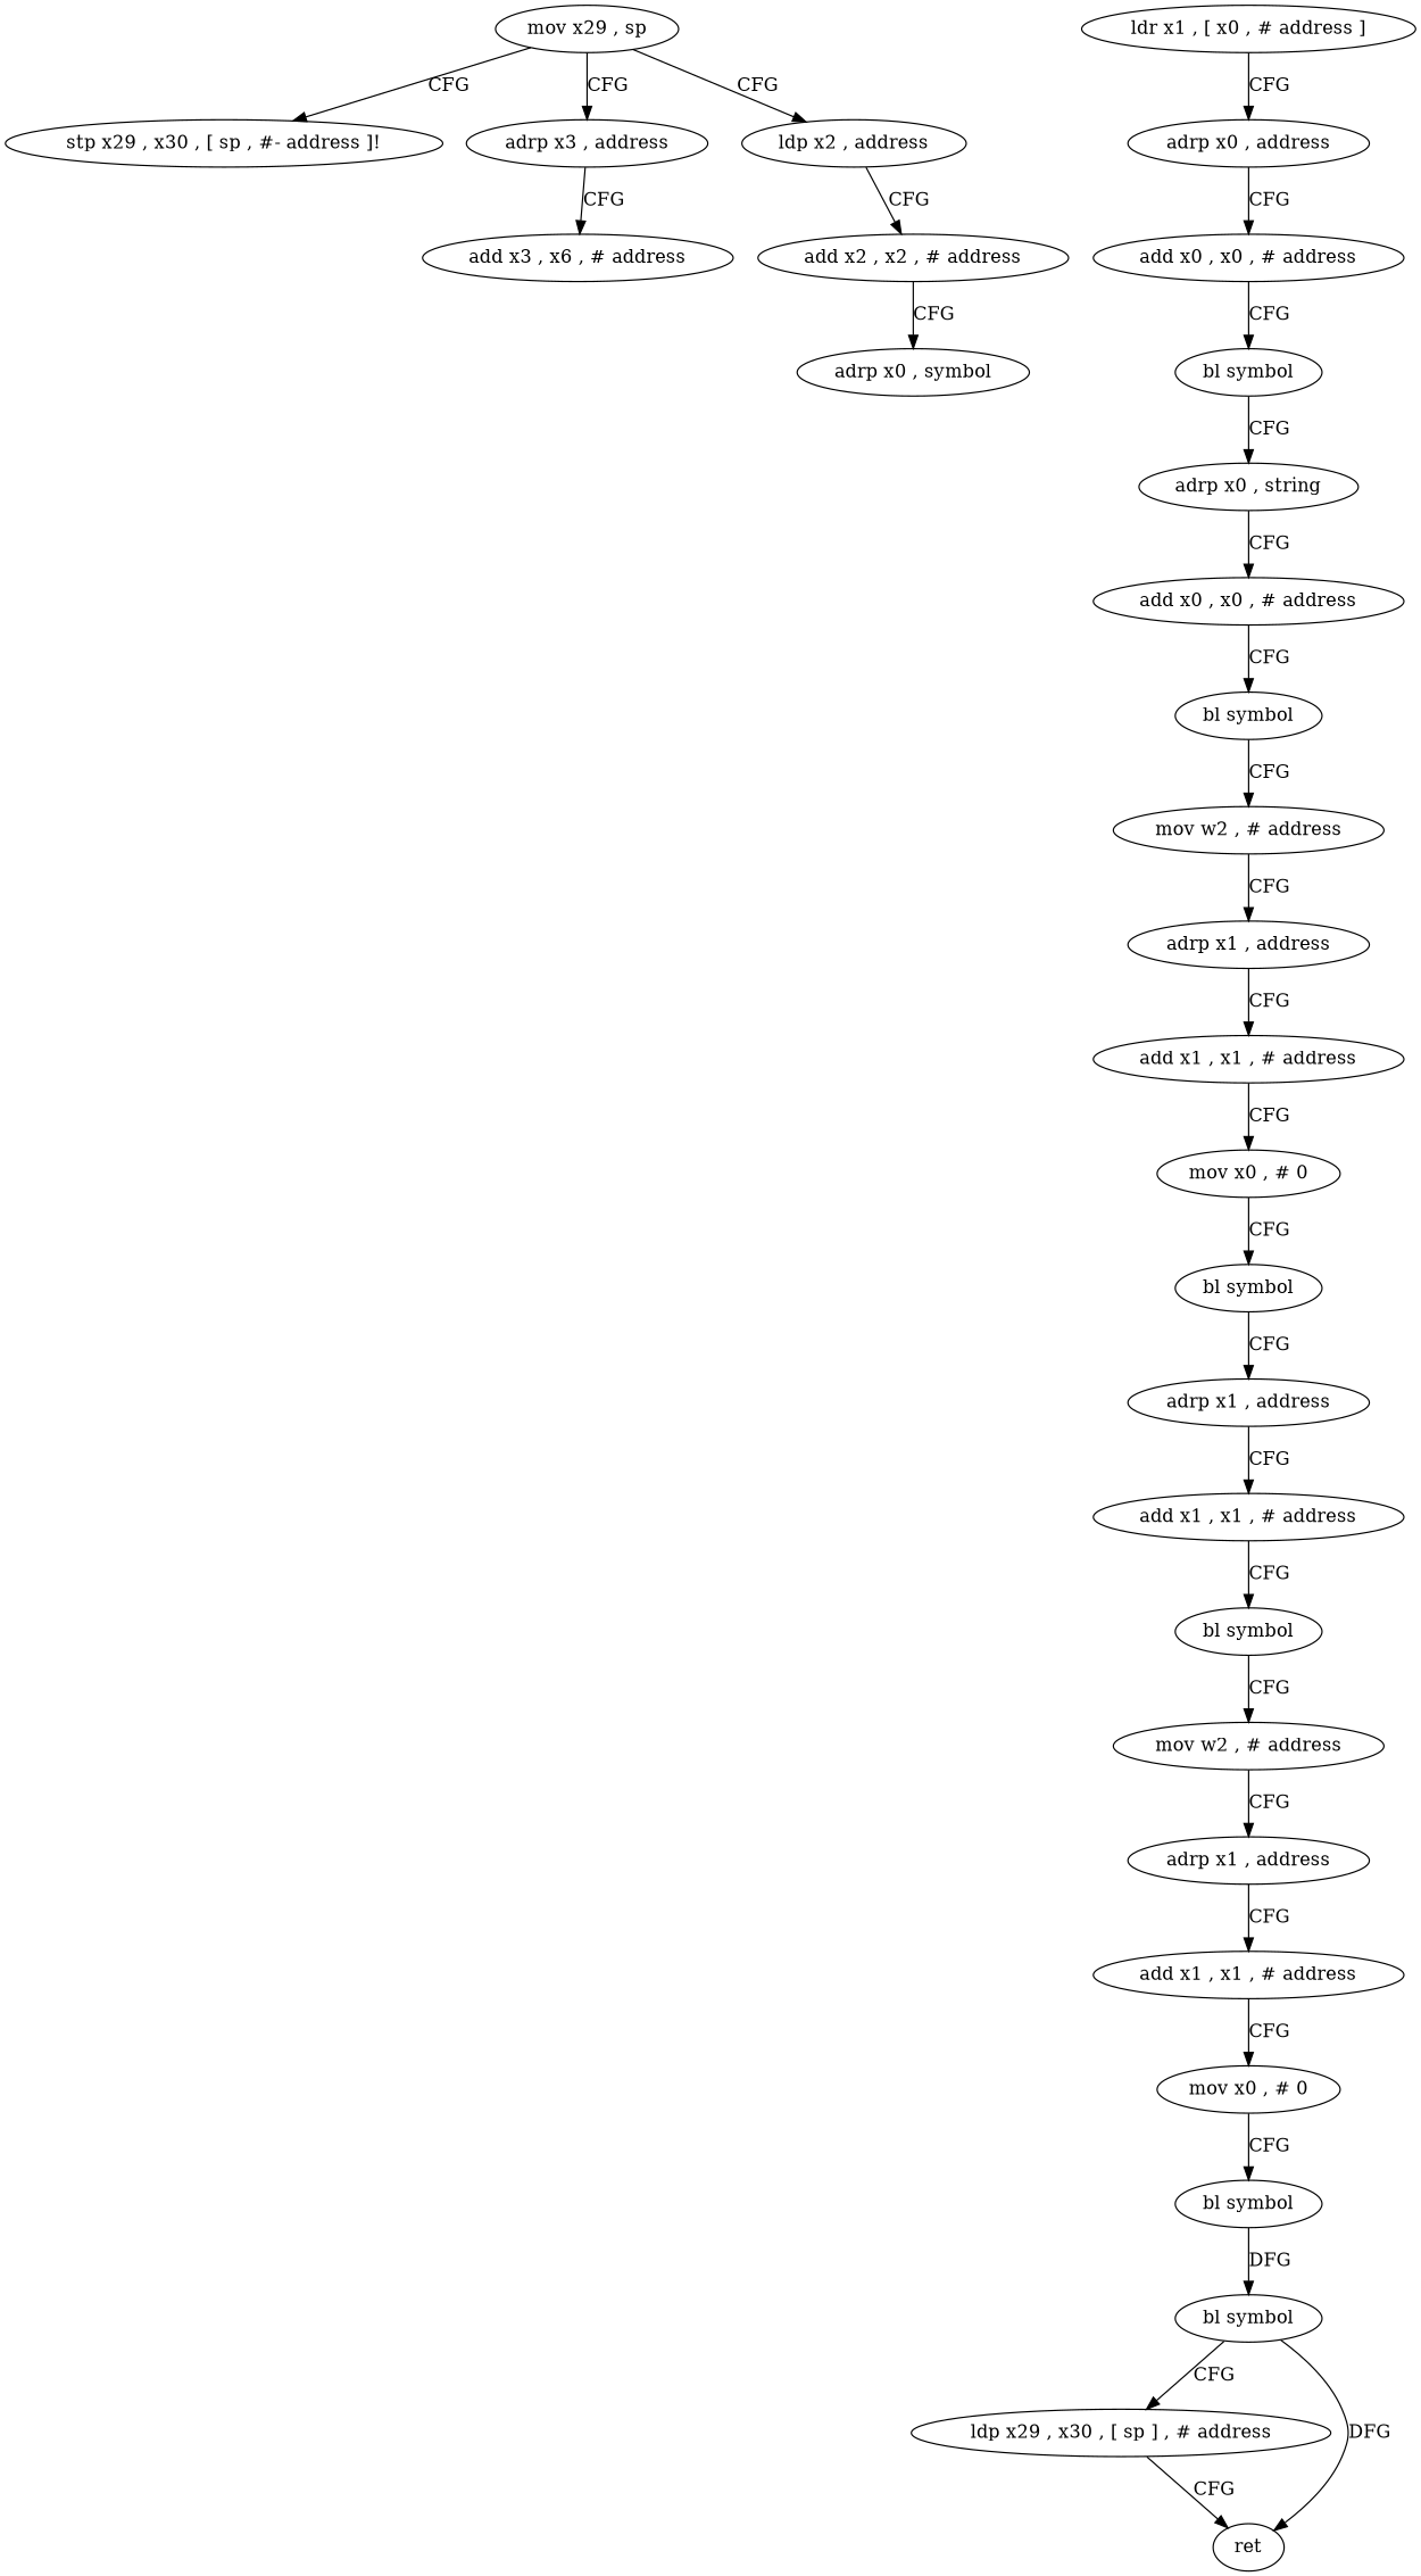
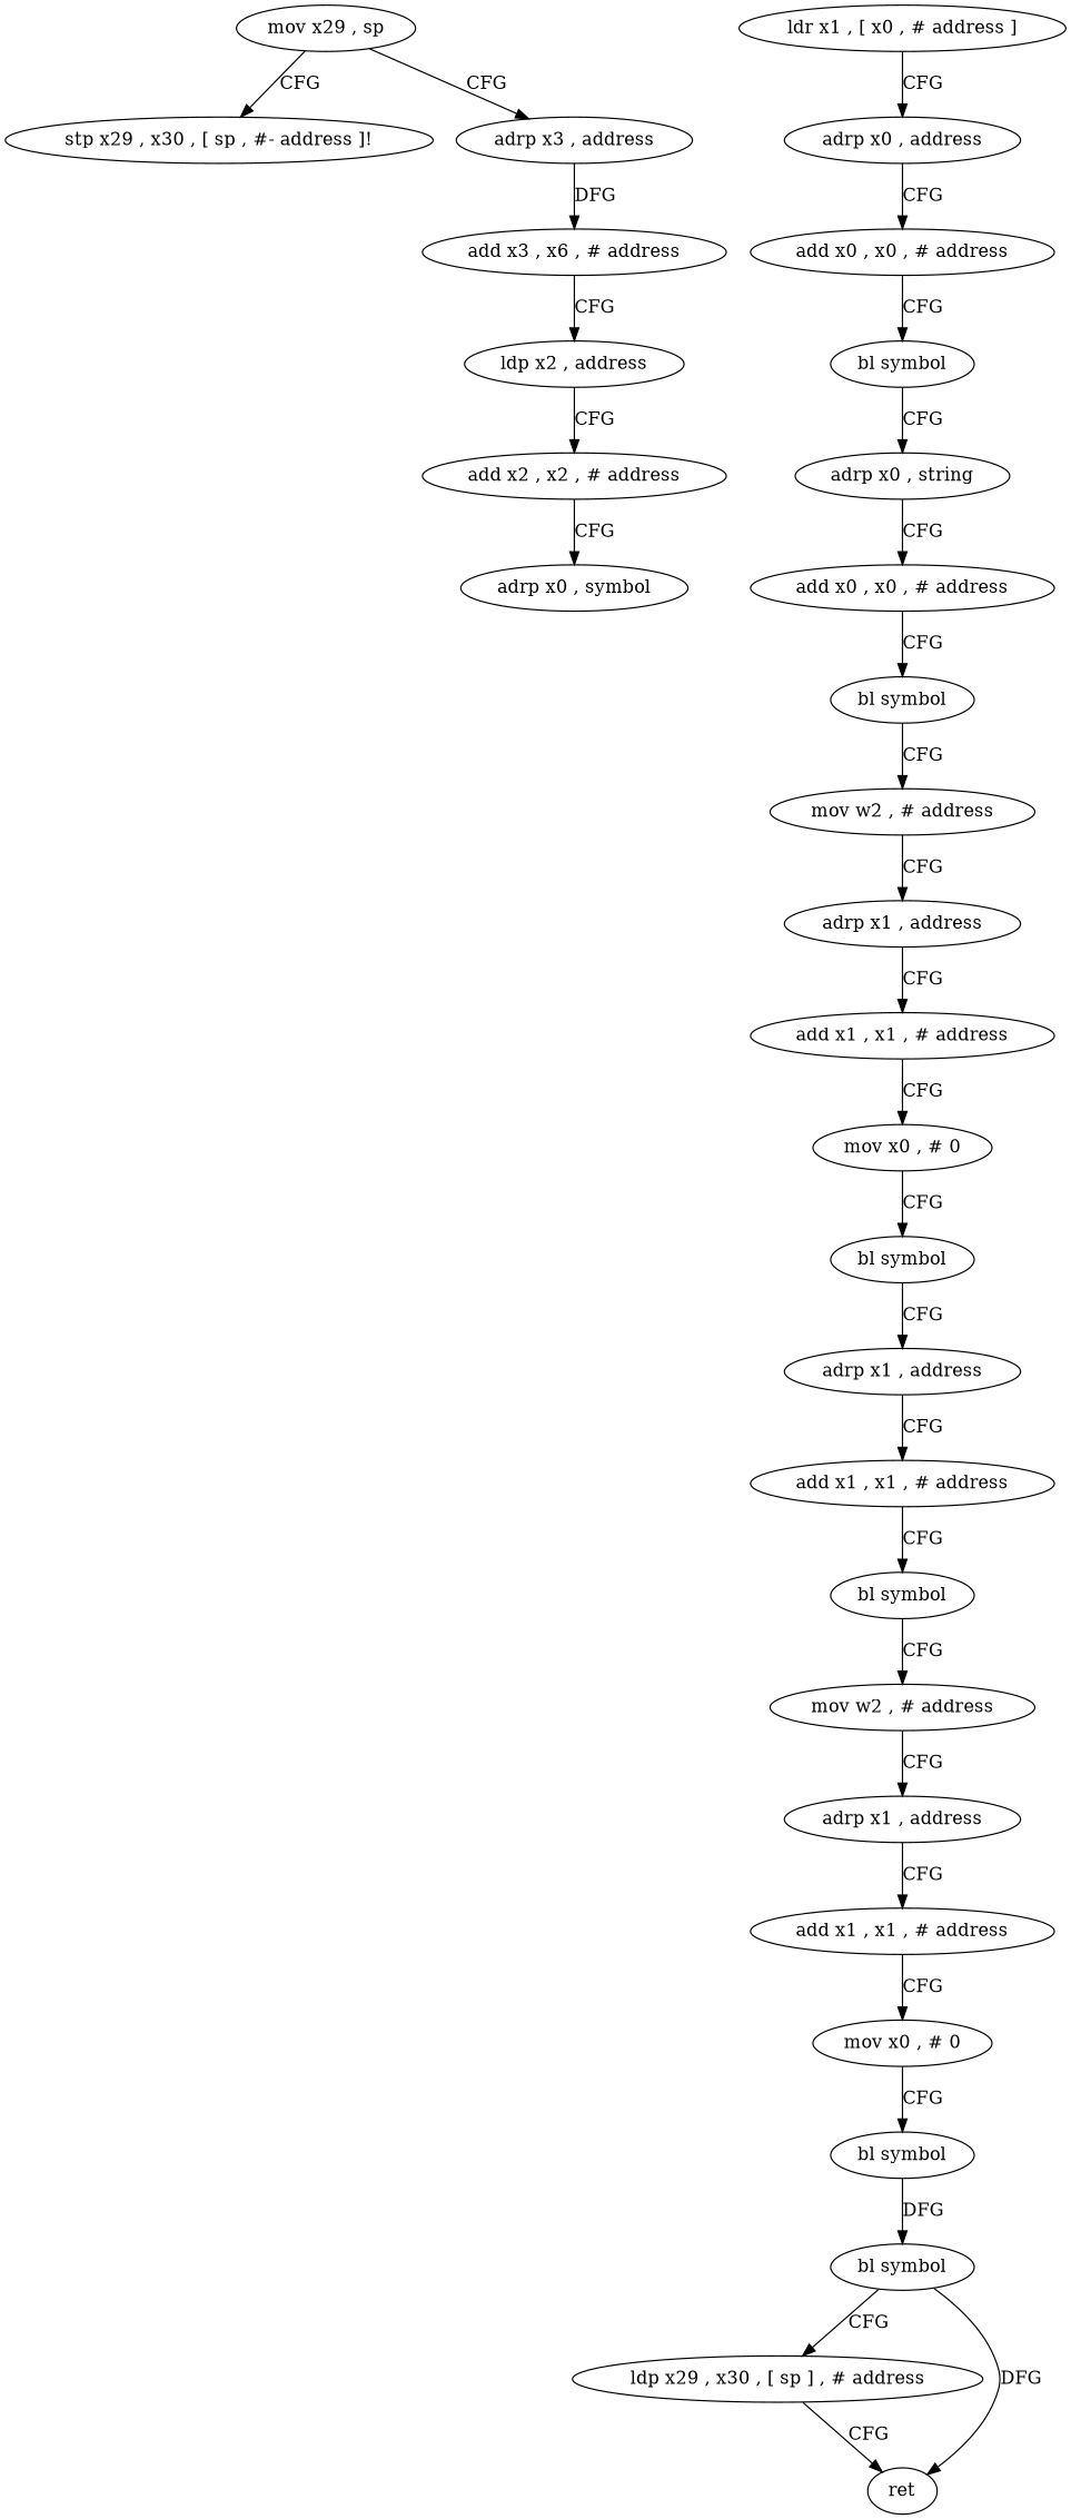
  digraph {
    n1 [label="stp x29 , x30 , [ sp , #- address ]!"]
    n2 [label="mov x29 , sp"]
    n3 [label="adrp x3 , address"]
    n4 [label="add x3 , x6 , # address"]
    n5 [label="ldp x2 , address"]
    n6 [label="add x2 , x2 , # address"]
    n7 [label="adrp x0 , symbol"]
    n8 [label="ldr x1 , [ x0 , # address ]"]
    n9 [label="adrp x0 , address"]
    n10 [label="add x0 , x0 , # address"]
    n11 [label="bl symbol"]
    n12 [label="adrp x0 , string"]
    n13 [label="add x0 , x0 , # address"]
    n14 [label="bl symbol"]
    n15 [label="mov w2 , # address"]
    n16 [label="adrp x1 , address"]
    n17 [label="add x1 , x1 , # address"]
    n18 [label="mov x0 , # 0"]
    n19 [label="bl symbol"]
    n20 [label="adrp x1 , address"]
    n21 [label="add x1 , x1 , # address"]
    n22 [label="bl symbol"]
    n23 [label="mov w2 , # address"]
    n24 [label="adrp x1 , address"]
    n25 [label="add x1 , x1 , # address"]
    n26 [label="mov x0 , # 0"]
    n27 [label="bl symbol"]
    n28 [label="bl symbol"]
    n29 [label="ldp x29 , x30 , [ sp ] , # address"]
    n30 [label=ret]
    n2 -> n1 [label=CFG]
    n2 -> n3 [label=CFG]
-   n3 -> n4 [label=CFG]
-   n2 -> n5 [label=CFG]
+   n3 -> n4 [label=DFG]
+   n4 -> n5 [label=CFG]
    n5 -> n6 [label=CFG]
    n6 -> n7 [label=CFG]
    n8 -> n9 [label=CFG]
    n9 -> n10 [label=CFG]
    n10 -> n11 [label=CFG]
    n11 -> n12 [label=CFG]
    n12 -> n13 [label=CFG]
    n13 -> n14 [label=CFG]
    n14 -> n15 [label=CFG]
    n15 -> n16 [label=CFG]
    n16 -> n17 [label=CFG]
    n17 -> n18 [label=CFG]
    n18 -> n19 [label=CFG]
    n19 -> n20 [label=CFG]
    n20 -> n21 [label=CFG]
    n21 -> n22 [label=CFG]
    n22 -> n23 [label=CFG]
    n23 -> n24 [label=CFG]
    n24 -> n25 [label=CFG]
    n25 -> n26 [label=CFG]
    n26 -> n27 [label=CFG]
    n27 -> n28 [label=DFG]
    n28 -> n29 [label=CFG]
    n28 -> n30 [label=DFG]
    n29 -> n30 [label=CFG]
  }
